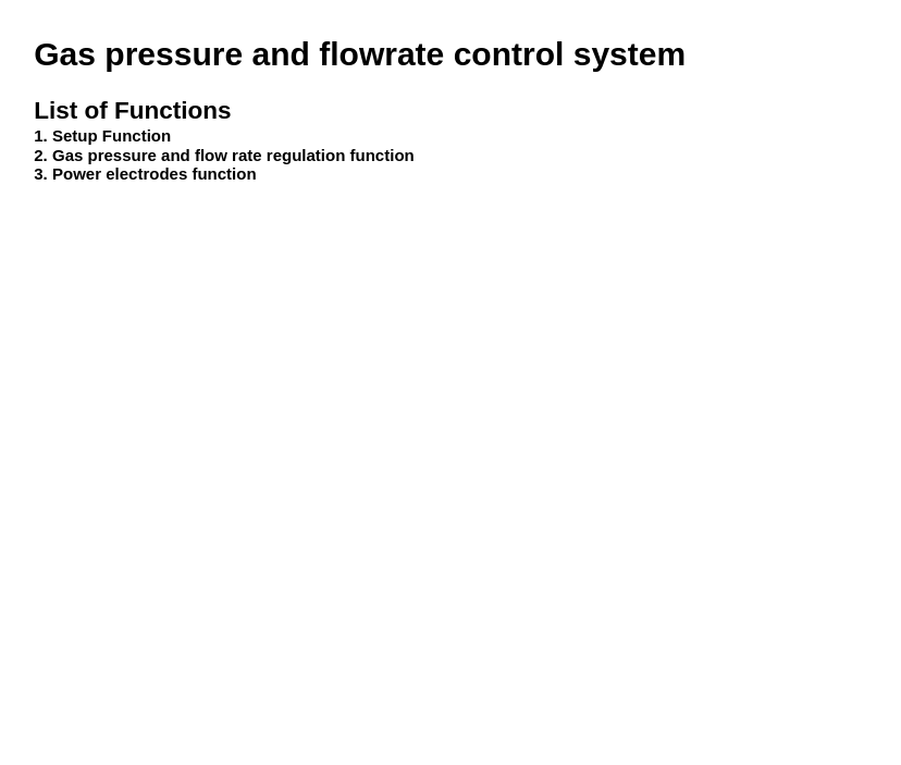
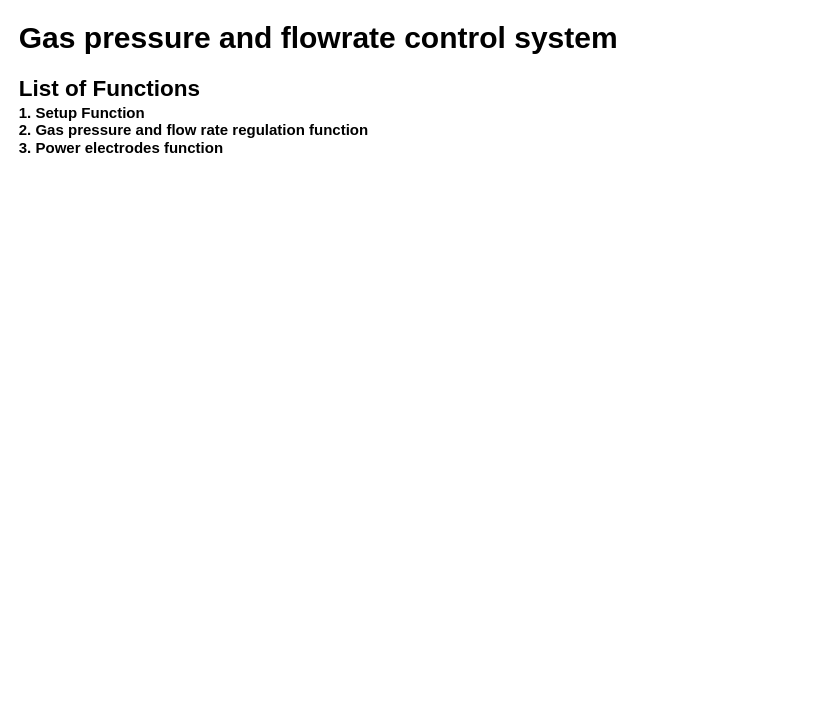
  <mxCell id="0" />
  <mxCell id="1" parent="0" />
- <mxCell id="2" value="&lt;h1&gt;Gas pressure and flowrate control system&lt;/h1&gt;&lt;div style=&quot;font-size: 18px;&quot;&gt;&lt;b&gt;List of Functions&lt;/b&gt;&lt;/div&gt;&lt;div style=&quot;&quot;&gt;&lt;b&gt;1. Setup Function&lt;/b&gt;&lt;/div&gt;&lt;div style=&quot;&quot;&gt;&lt;b&gt;2. Gas pressure and flow rate regulation function&lt;/b&gt;&lt;/div&gt;&lt;div style=&quot;&quot;&gt;&lt;b&gt;3. Power electrodes function&lt;/b&gt;&lt;/div&gt;" style="text;html=1;strokeColor=none;fillColor=none;spacing=5;spacingTop=-20;whiteSpace=wrap;overflow=hidden;rounded=0;" vertex="1" parent="1"><mxGeometry x="20" y="20" width="620" height="520" as="geometry" /></mxCell>
+ <mxCell id="2" value="&lt;h1&gt;Gas pressure and flowrate control system&lt;/h1&gt;&lt;div style=&quot;font-size: 18px;&quot;&gt;&lt;b&gt;List of Functions&lt;/b&gt;&lt;/div&gt;&lt;div style=&quot;&quot;&gt;&lt;b&gt;1. Setup Function&lt;/b&gt;&lt;/div&gt;&lt;div style=&quot;&quot;&gt;&lt;b&gt;2. Gas pressure and flow rate regulation function&lt;/b&gt;&lt;/div&gt;&lt;div style=&quot;&quot;&gt;&lt;b&gt;3. Power electrodes function&lt;/b&gt;&lt;/div&gt;" style="text;html=1;strokeColor=none;fillColor=none;spacing=5;spacingTop=-20;whiteSpace=wrap;overflow=hidden;rounded=0;" vertex="1" parent="1"><mxGeometry x="10" y="10" width="620" height="520" as="geometry" /></mxCell>
